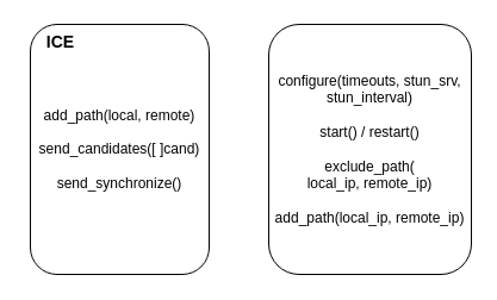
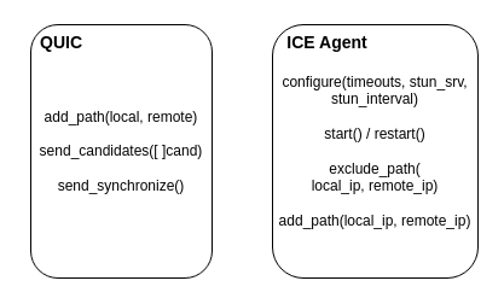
  <mxCell id="0" />
  <mxCell id="1" parent="0" />
  <mxCell id="2" value="add_path(local, remote)&lt;div&gt;&lt;br&gt;&lt;/div&gt;&lt;div&gt;send_candidates([ ]cand)&lt;/div&gt;&lt;div&gt;&lt;span style=&quot;background-color: initial;&quot;&gt;&lt;br&gt;&lt;/span&gt;&lt;/div&gt;&lt;div&gt;&lt;span style=&quot;background-color: initial;&quot;&gt;send_synchronize()&lt;/span&gt;&lt;br&gt;&lt;/div&gt;" style="rounded=1;whiteSpace=wrap;html=1;" vertex="1" parent="1"><mxGeometry x="25" y="20" width="150" height="210" as="geometry" /></mxCell>
- <mxCell id="3" value="ICE" style="text;html=1;align=center;verticalAlign=middle;resizable=0;points=[];autosize=1;strokeColor=none;fillColor=none;fontStyle=1;fontSize=14;" vertex="1" parent="1"><mxGeometry x="20" y="20" width="60" height="30" as="geometry" /></mxCell>
+ <mxCell id="3" value="QUIC" style="text;html=1;align=center;verticalAlign=middle;resizable=0;points=[];autosize=1;strokeColor=none;fillColor=none;fontStyle=1;fontSize=14;" vertex="1" parent="1"><mxGeometry x="20" y="20" width="60" height="30" as="geometry" /></mxCell>
  <mxCell id="4" value="&lt;div&gt;configure(timeouts, stun_srv, stun_interval)&lt;/div&gt;&lt;div&gt;&lt;br&gt;&lt;/div&gt;&lt;div&gt;start() / restart()&lt;/div&gt;&lt;div&gt;&amp;nbsp;&lt;/div&gt;exclude_path(&lt;div&gt;local_ip, remote_ip)&lt;/div&gt;&lt;div&gt;&lt;br&gt;&lt;/div&gt;&lt;div&gt;add_path(local_ip, remote_ip)&lt;/div&gt;" style="rounded=1;whiteSpace=wrap;html=1;" vertex="1" parent="1"><mxGeometry x="225" y="20" width="170" height="210" as="geometry" /></mxCell>
+ <mxCell id="5" value="ICE Agent" style="text;html=1;align=center;verticalAlign=middle;resizable=0;points=[];autosize=1;strokeColor=none;fillColor=none;fontStyle=1;fontSize=14;" vertex="1" parent="1"><mxGeometry x="225" y="20" width="90" height="30" as="geometry" /></mxCell>
